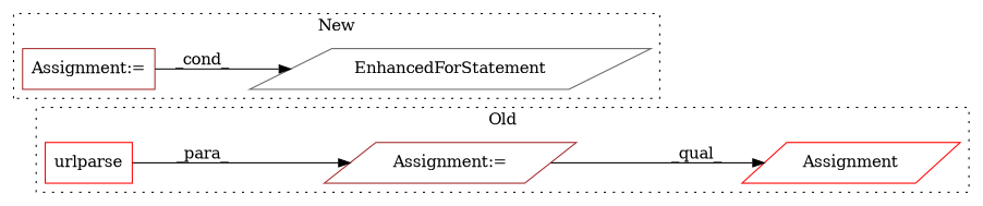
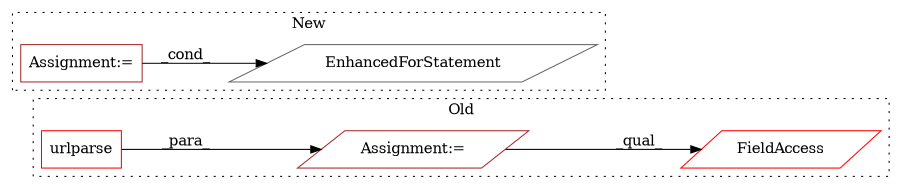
  digraph {
    rankdir=LR
    node [a=7 l=1 shape=parallelogram color=red]
    n1 [a=32 l="9,1" label=urlparse s="9897,9920" shape=box]
-   n2 [a=22 l=15 label=Assignment s=10090]
+   n2 [a=22 l=15 label=FieldAccess s=10090]
    n3 [label="Assignment:=" s=9896 color=brown]
    n4 [a=70 l="53,2" label=EnhancedForStatement s="10374,10475" color=gray40]
    n5 [label="Assignment:=" s=10283 shape=box color=brown]
    subgraph cluster_1 {
      label=Old
      style=dotted
      n1
      n2
      n3
    }
    subgraph cluster_2 {
      label=New
      style=dotted
      n4
      n5
    }
    n1 -> n3 [label=_para_]
    n3 -> n2 [label=_qual_]
    n5 -> n4 [label=_cond_]
  }
